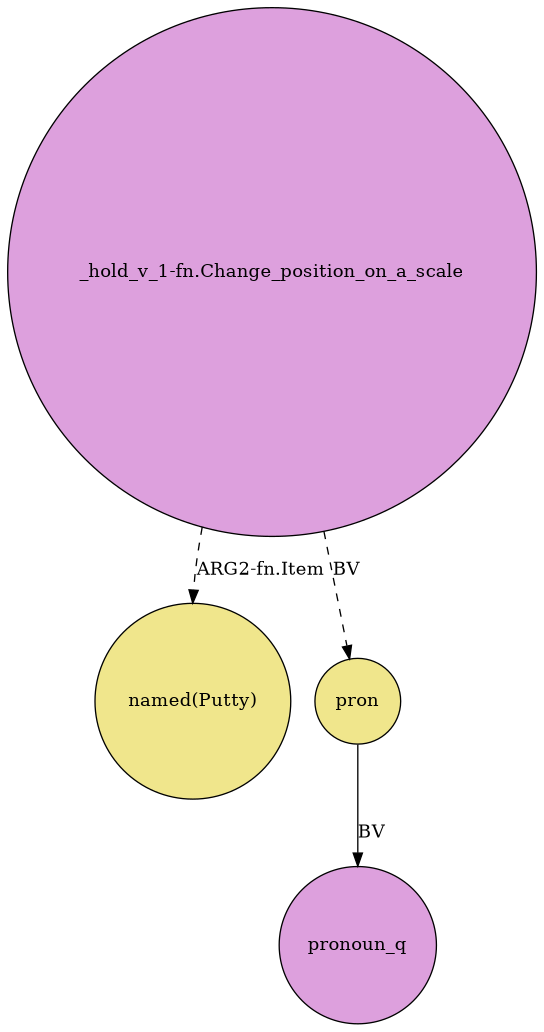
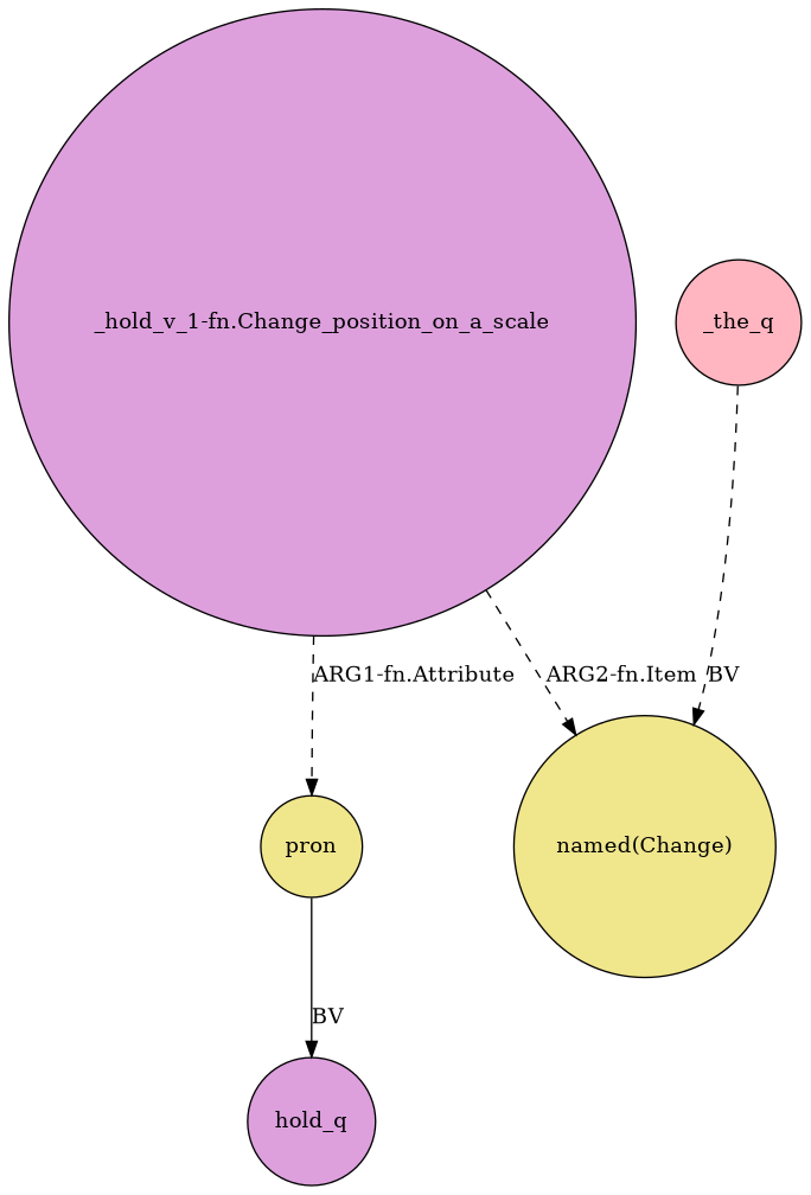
  digraph {
    node [fillcolor=khaki shape=circle style=filled]
    edge [style=dashed]
-   "named(Putty)"
+   "named(Putty)" [label="named(Change)"]
    "_hold_v_1-fn.Change_position_on_a_scale" [fillcolor=plum]
    pron
-   pronoun_q [fillcolor=plum]
+   pronoun_q [fillcolor=plum label=hold_q]
+   _the_q [fillcolor=lightpink]
    "_hold_v_1-fn.Change_position_on_a_scale" -> "named(Putty)" [label="ARG2-fn.Item"]
-   "_hold_v_1-fn.Change_position_on_a_scale" -> pron [label=BV]
+   "_hold_v_1-fn.Change_position_on_a_scale" -> pron [label="ARG1-fn.Attribute"]
    pron -> pronoun_q [label=BV style=solid]
+   _the_q -> "named(Putty)" [label=BV]
  }
